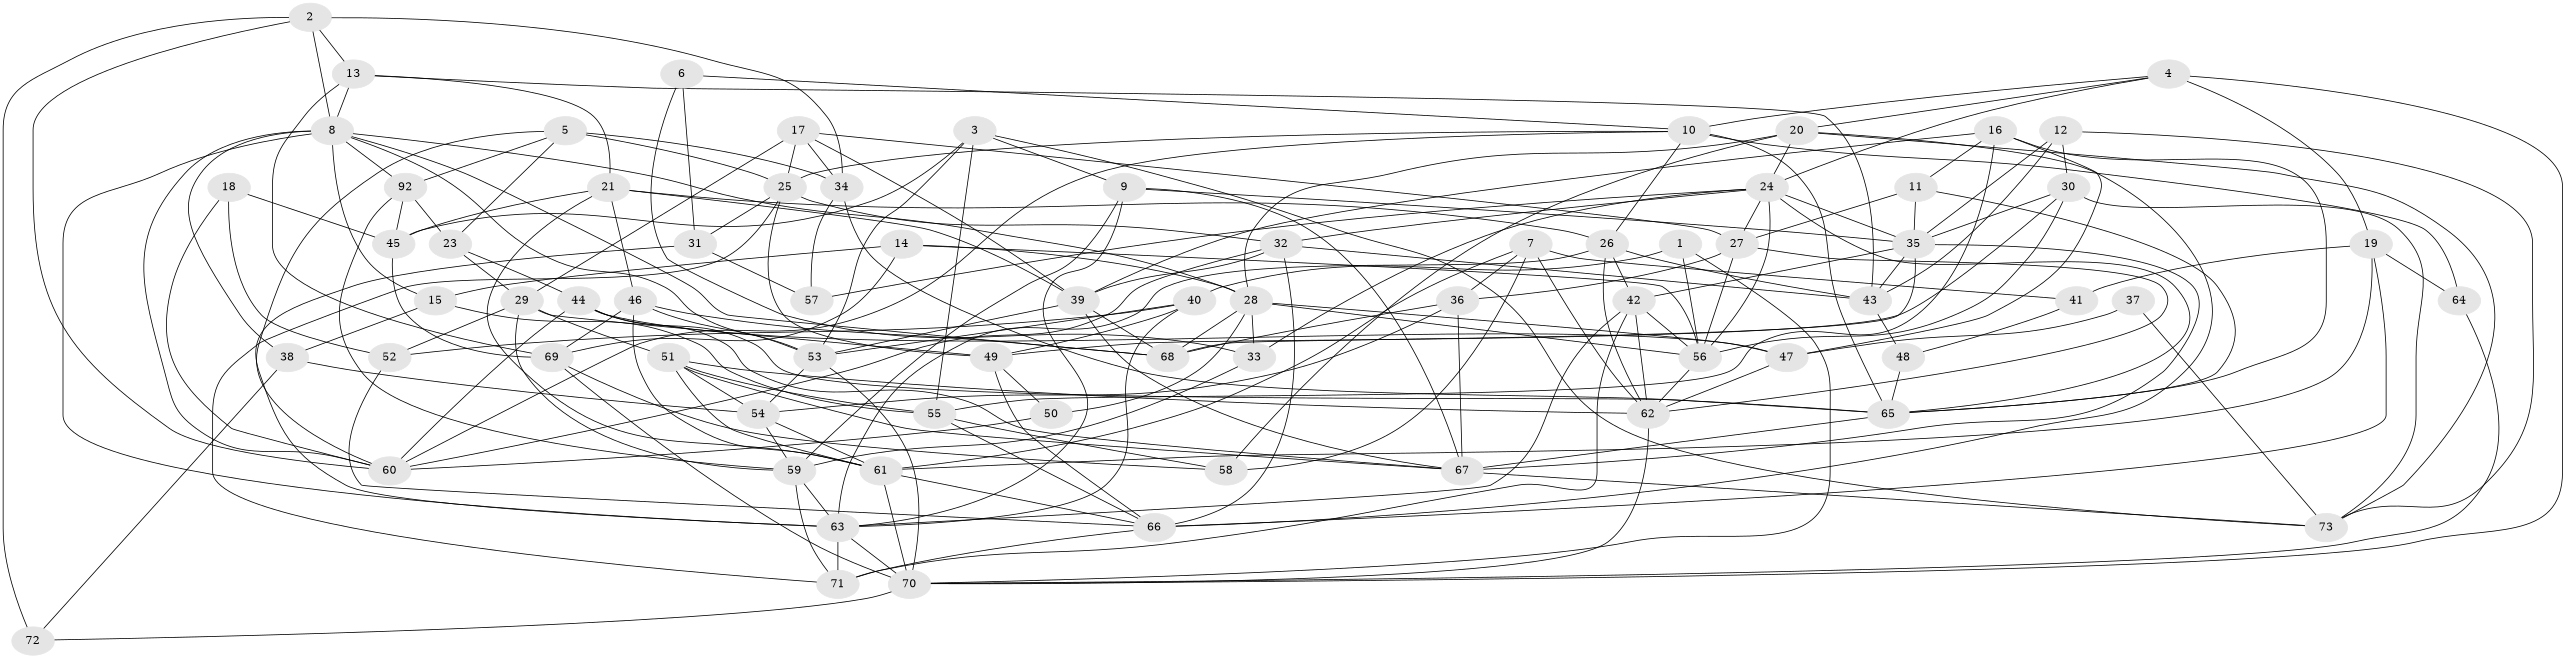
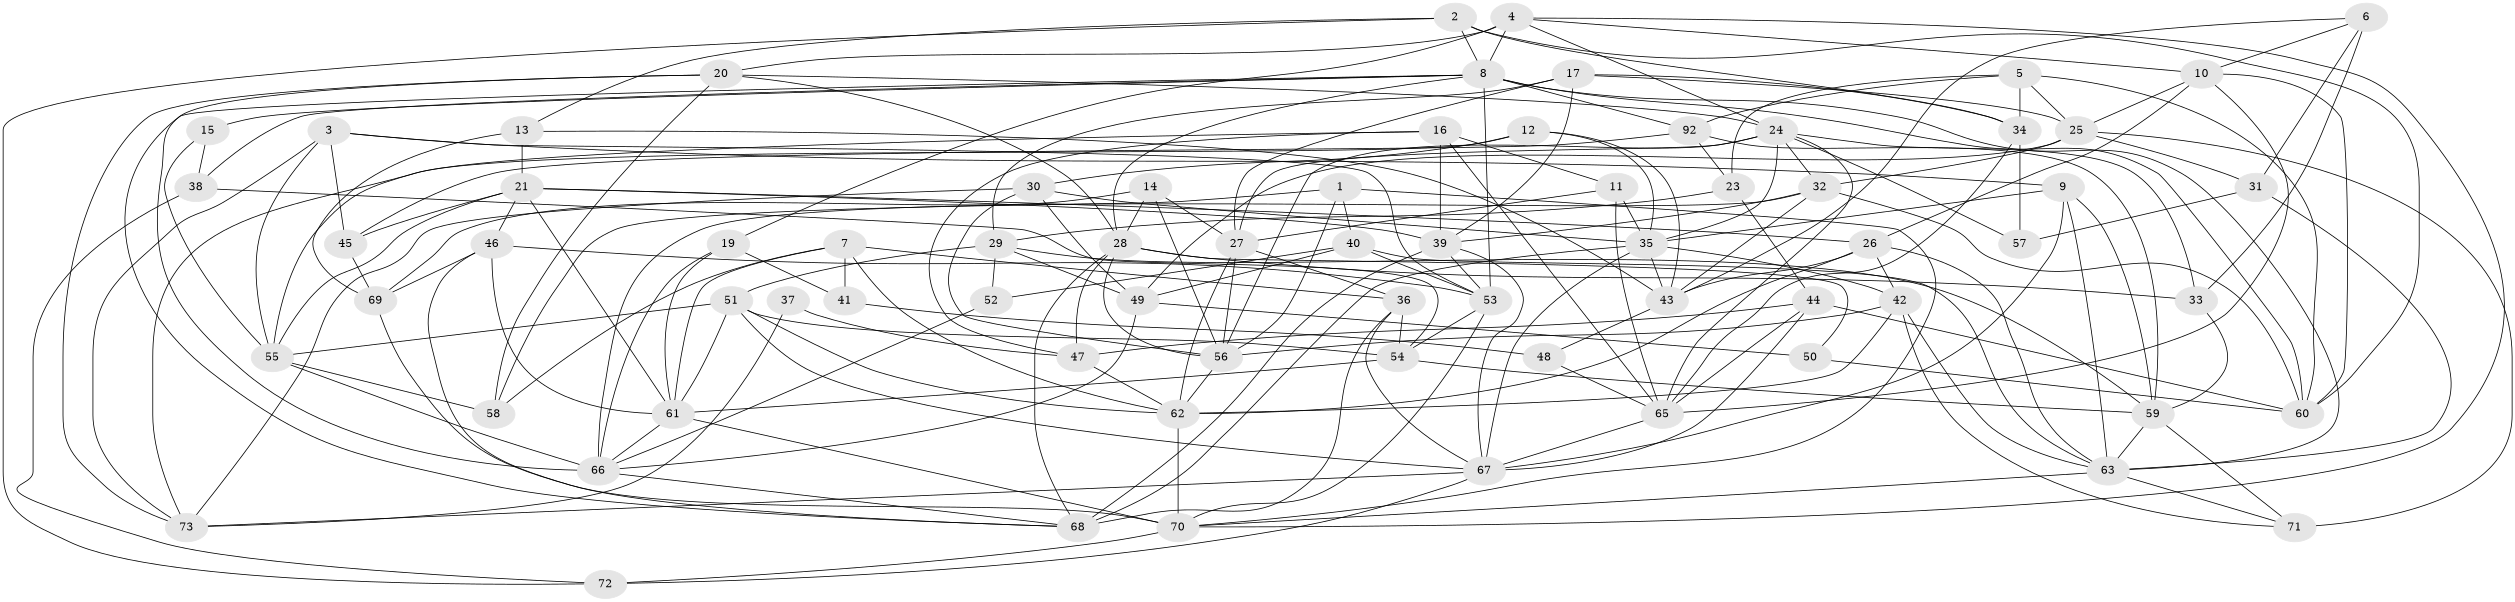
  graph {
    node [color=gray90 style=filled]
    edge [weight=1.0]
    1
    40
    56
    58
    70
    53
    63
    52
    49
    62
    72
    2
    8
    13
    34
    60
    n17 [label=92]
    15
    28
    38
    68
    43
    21
    69
    65
    57
    3
    9
    45
    55
    73
    35
    59
    67
    54
    66
    4
    10
    19
    20
    24
    25
    26
-   64
    41
    61
    33
    27
    32
    5
    23
    29
    44
    31
    71
    6
    48
    7
    36
    47
    50
    42
    11
    12
    30
    39
    46
    14
    16
    17
    51
-   18
    37
    1 -- 40
    1 -- 56
-   69 -- 58
+   1 -- 58
    1 -- 70
    40 -- 53
    40 -- 63
    40 -- 52
    40 -- 49
    56 -- 62
    70 -- 72
    53 -- 70
    53 -- 54
    63 -- 70
    63 -- 71
    52 -- 66
    49 -- 66
    49 -- 50
    62 -- 70
    2 -- 72
    2 -- 8
    2 -- 13
    2 -- 34
    2 -- 60
    8 -- 53 [weight=2.0]
    8 -- 63 [weight=2.0]
    8 -- 60
    8 -- n17
    8 -- 15 [weight=2.0]
    8 -- 28
    8 -- 38
    8 -- 68
    13 -- 43
    13 -- 21
    13 -- 69
    34 -- 65
    34 -- 57 [weight=2.0]
    n17 -- 45
    n17 -- 59
    n17 -- 23
    15 -- 38
    15 -- 55
    28 -- 56
    28 -- 68
    28 -- 33
    28 -- 47
    28 -- 50
    38 -- 72
    38 -- 54
    43 -- 48
    21 -- 45
+   21 -- 55
    21 -- 26
    21 -- 61
    21 -- 39
    21 -- 46
    69 -- 70 [weight=2.0]
    65 -- 67
    3 -- 53
    3 -- 9
    3 -- 45
    3 -- 55
    3 -- 73
    9 -- 63
    9 -- 35
    9 -- 59
    9 -- 67
    45 -- 69
    55 -- 58
    55 -- 66
    35 -- 68 [weight=2.0]
    35 -- 43
    35 -- 67
    35 -- 42
    59 -- 63
    59 -- 71
+   67 -- 72
    67 -- 73
    54 -- 59
    54 -- 61
-   66 -- 71
+   66 -- 68
    4 -- 70
-   13 -- 8
+   4 -- 8
    4 -- 10
    4 -- 19 [weight=2.0]
    4 -- 20
    4 -- 24
    10 -- 60
    10 -- 65
    10 -- 25
    10 -- 26
-   10 -- 64 [weight=2.0]
    19 -- 66 [weight=2.0]
-   19 -- 64
    19 -- 41
    19 -- 61
    20 -- 58
    20 -- 28
    20 -- 73
    20 -- 66
    20 -- 24
    24 -- 56
    24 -- 65
    24 -- 57
    24 -- 35 [weight=2.0]
    24 -- 33
    24 -- 27
    24 -- 32
    25 -- 49
    25 -- 32
    25 -- 31
    25 -- 71
    26 -- 63
    26 -- 62
    26 -- 43
    26 -- 42
-   64 -- 70
    41 -- 48
    61 -- 70
    61 -- 66
    33 -- 59
    27 -- 56
    27 -- 62
    27 -- 36
    32 -- 60
    32 -- 43
    32 -- 66
    32 -- 39
    5 -- 34
    5 -- 60
    5 -- n17
    5 -- 25
    5 -- 23
    23 -- 29
    23 -- 44
    29 -- 52
    29 -- 49
    29 -- 59
    29 -- 51
    44 -- 60
    44 -- 65
    44 -- 67
    44 -- 47
    31 -- 63
    31 -- 57
+   6 -- 43
    6 -- 10
    6 -- 33
    6 -- 31
    48 -- 65
    7 -- 58
    7 -- 62
    7 -- 41
    7 -- 61
    7 -- 36
    36 -- 68
    36 -- 67
    36 -- 54
    47 -- 62
    50 -- 60
    42 -- 56
    42 -- 63
    42 -- 62
    42 -- 71
    11 -- 65
    11 -- 35
    11 -- 27
    12 -- 43
    12 -- 73
    12 -- 35
    12 -- 30
    30 -- 56
    30 -- 49
    30 -- 73
    30 -- 35
    39 -- 53
    39 -- 68
    39 -- 67
    46 -- 53
    46 -- 68
    46 -- 69
    46 -- 61
    14 -- 56
    14 -- 28
    14 -- 69
-   14 -- 15
+   14 -- 27
    16 -- 65
    16 -- 55
    16 -- 47
    16 -- 11
    16 -- 39
    17 -- 34
    17 -- 25
    17 -- 27
    17 -- 29
    17 -- 39
    51 -- 62
    51 -- 55
    51 -- 67
    51 -- 54
    51 -- 61
-   18 -- 52
-   18 -- 60
-   18 -- 45
    37 -- 73
    37 -- 47
  }
